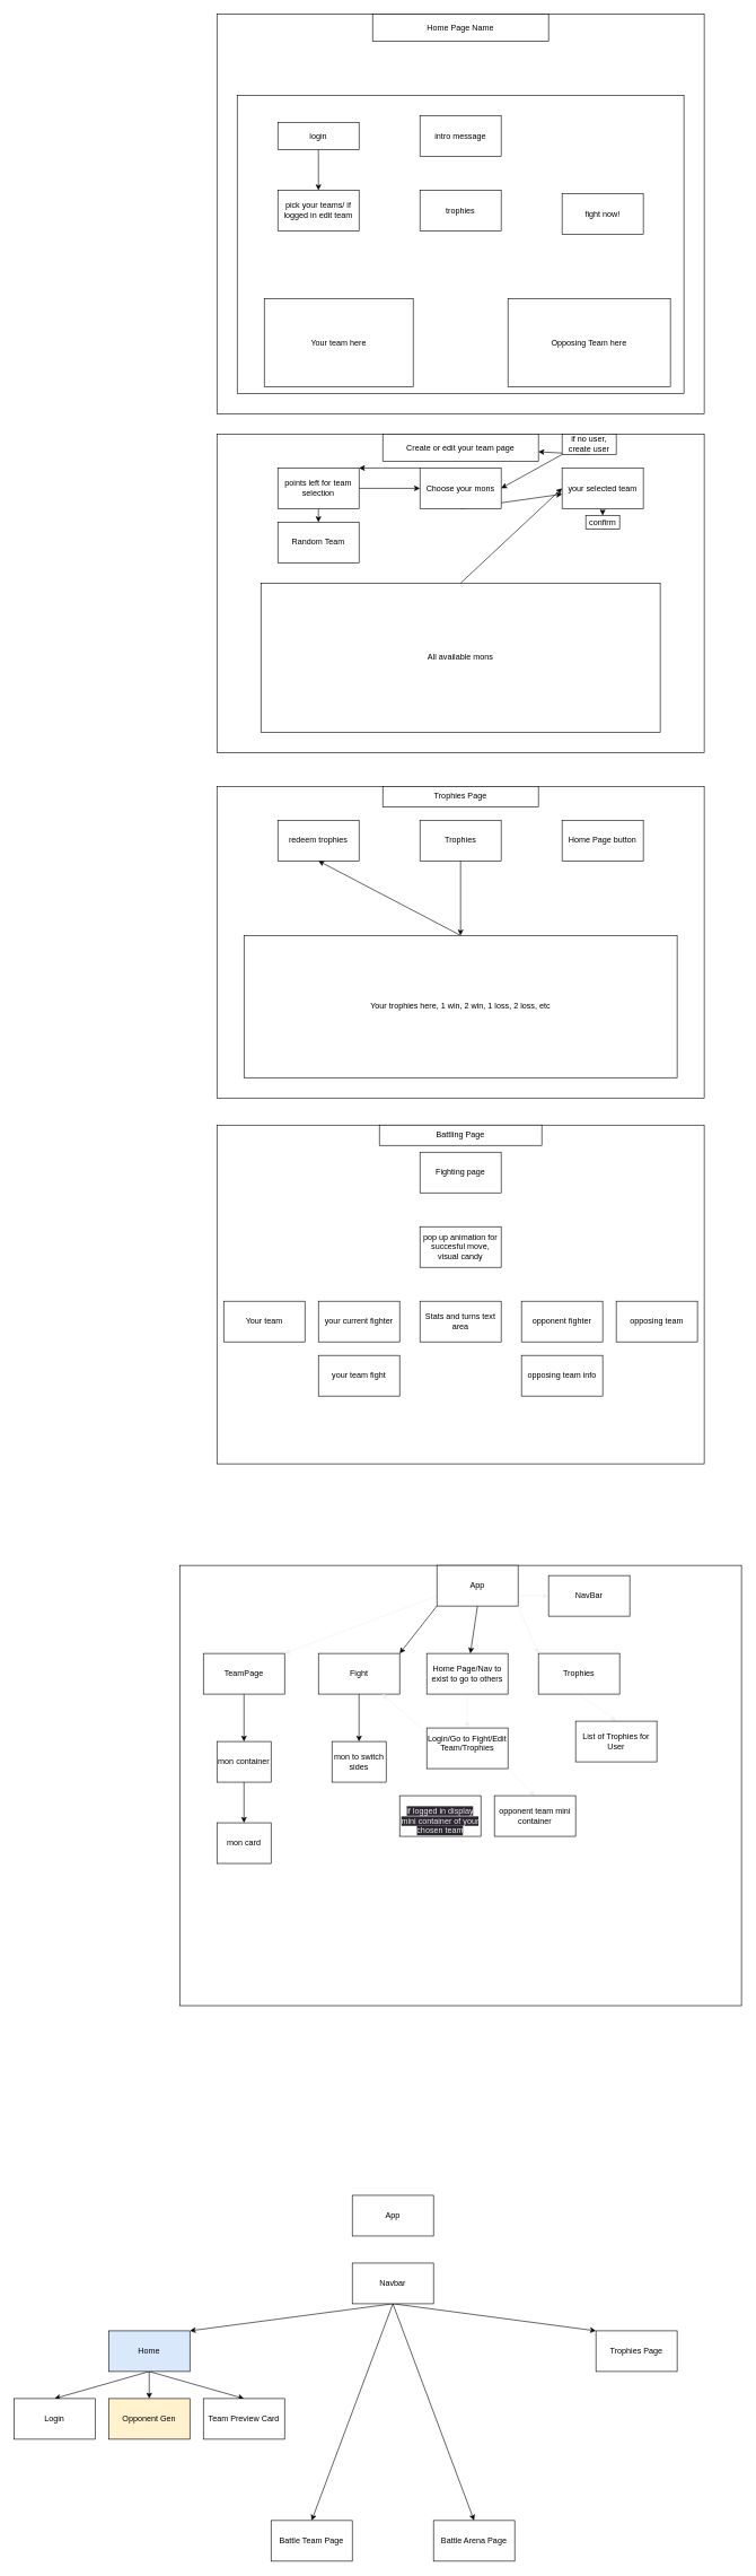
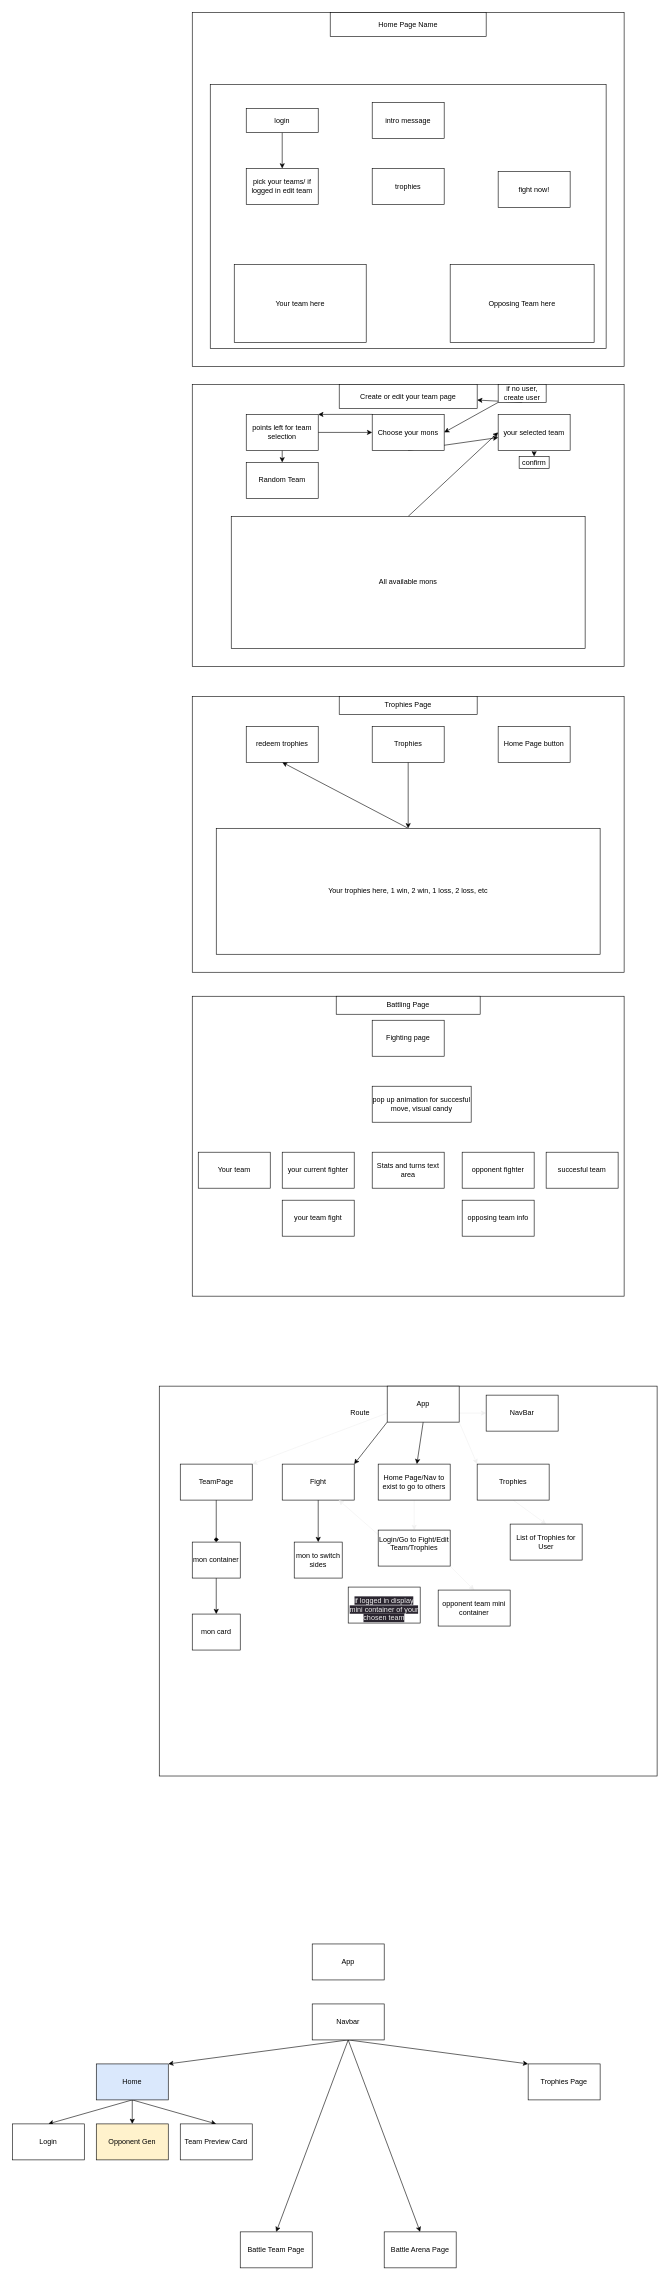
  <mxCell id="0" />
  <mxCell id="1" parent="0" />
  <mxCell id="2" value="" style="rounded=0;whiteSpace=wrap;html=1;" parent="1" vertex="1"><mxGeometry x="320" y="20" width="720" height="590" as="geometry" /></mxCell>
  <mxCell id="3" value="Home Page Name" style="rounded=0;whiteSpace=wrap;html=1;" parent="1" vertex="1"><mxGeometry x="550" y="20" width="260" height="40" as="geometry" /></mxCell>
  <mxCell id="4" value="" style="rounded=0;whiteSpace=wrap;html=1;" parent="1" vertex="1"><mxGeometry x="350" y="140" width="660" height="440" as="geometry" /></mxCell>
  <mxCell id="5" value="Your team here" style="rounded=0;whiteSpace=wrap;html=1;" parent="1" vertex="1"><mxGeometry x="390" y="440" width="220" height="130" as="geometry" /></mxCell>
  <mxCell id="6" value="Opposing Team here" style="rounded=0;whiteSpace=wrap;html=1;" parent="1" vertex="1"><mxGeometry x="750" y="440" width="240" height="130" as="geometry" /></mxCell>
  <mxCell id="7" value="intro message" style="rounded=0;whiteSpace=wrap;html=1;" parent="1" vertex="1"><mxGeometry x="620" y="170" width="120" height="60" as="geometry" /></mxCell>
  <mxCell id="8" value="pick your teams/ if logged in edit team" style="rounded=0;whiteSpace=wrap;html=1;" parent="1" vertex="1"><mxGeometry x="410" y="280" width="120" height="60" as="geometry" /></mxCell>
  <mxCell id="9" value="trophies" style="rounded=0;whiteSpace=wrap;html=1;" parent="1" vertex="1"><mxGeometry x="620" y="280" width="120" height="60" as="geometry" /></mxCell>
  <mxCell id="10" value="fight now!" style="rounded=0;whiteSpace=wrap;html=1;" parent="1" vertex="1"><mxGeometry x="830" y="285" width="120" height="60" as="geometry" /></mxCell>
  <mxCell id="11" value="" style="rounded=0;whiteSpace=wrap;html=1;" parent="1" vertex="1"><mxGeometry x="320" y="640" width="720" height="470" as="geometry" /></mxCell>
  <mxCell id="12" style="edgeStyle=none;html=1;exitX=0.5;exitY=1;exitDx=0;exitDy=0;" parent="1" source="14" target="18" edge="1"><mxGeometry relative="1" as="geometry" /></mxCell>
  <mxCell id="13" style="edgeStyle=none;html=1;exitX=0;exitY=0;exitDx=0;exitDy=0;entryX=1;entryY=0;entryDx=0;entryDy=0;" parent="1" source="14" target="22" edge="1"><mxGeometry relative="1" as="geometry" /></mxCell>
  <mxCell id="14" value="Choose your mons" style="rounded=0;whiteSpace=wrap;html=1;" parent="1" vertex="1"><mxGeometry x="620" y="690" width="120" height="60" as="geometry" /></mxCell>
  <mxCell id="15" style="edgeStyle=none;html=1;exitX=0.5;exitY=0;exitDx=0;exitDy=0;entryX=0;entryY=0.5;entryDx=0;entryDy=0;" parent="1" source="16" target="18" edge="1"><mxGeometry relative="1" as="geometry" /></mxCell>
  <mxCell id="16" value="All available mons" style="rounded=0;whiteSpace=wrap;html=1;" parent="1" vertex="1"><mxGeometry x="385" y="860" width="590" height="220" as="geometry" /></mxCell>
  <mxCell id="17" style="edgeStyle=none;html=1;exitX=0.5;exitY=1;exitDx=0;exitDy=0;entryX=0.5;entryY=0;entryDx=0;entryDy=0;" parent="1" source="18" target="19" edge="1"><mxGeometry relative="1" as="geometry" /></mxCell>
  <mxCell id="18" value="your selected team" style="rounded=0;whiteSpace=wrap;html=1;" parent="1" vertex="1"><mxGeometry x="830" y="690" width="120" height="60" as="geometry" /></mxCell>
  <mxCell id="19" value="confirm" style="rounded=0;whiteSpace=wrap;html=1;" parent="1" vertex="1"><mxGeometry x="865" y="760" width="50" height="20" as="geometry" /></mxCell>
  <mxCell id="20" style="edgeStyle=none;html=1;exitX=1;exitY=0.5;exitDx=0;exitDy=0;entryX=0;entryY=0.5;entryDx=0;entryDy=0;" parent="1" source="22" target="14" edge="1"><mxGeometry relative="1" as="geometry" /></mxCell>
  <mxCell id="21" style="edgeStyle=none;html=1;exitX=0.5;exitY=1;exitDx=0;exitDy=0;entryX=0.5;entryY=0;entryDx=0;entryDy=0;" parent="1" source="22" target="70" edge="1"><mxGeometry relative="1" as="geometry" /></mxCell>
  <mxCell id="22" value="points left for team selection" style="rounded=0;whiteSpace=wrap;html=1;" parent="1" vertex="1"><mxGeometry x="410" y="690" width="120" height="60" as="geometry" /></mxCell>
  <mxCell id="23" value="" style="rounded=0;whiteSpace=wrap;html=1;" parent="1" vertex="1"><mxGeometry x="320" y="1160" width="720" height="460" as="geometry" /></mxCell>
  <mxCell id="24" style="edgeStyle=none;html=1;exitX=0.5;exitY=1;exitDx=0;exitDy=0;entryX=0.5;entryY=0;entryDx=0;entryDy=0;" parent="1" source="25" target="27" edge="1"><mxGeometry relative="1" as="geometry" /></mxCell>
  <mxCell id="25" value="Trophies" style="rounded=0;whiteSpace=wrap;html=1;" parent="1" vertex="1"><mxGeometry x="620" y="1210" width="120" height="60" as="geometry" /></mxCell>
  <mxCell id="26" style="edgeStyle=none;html=1;exitX=0.5;exitY=0;exitDx=0;exitDy=0;entryX=0.5;entryY=1;entryDx=0;entryDy=0;" parent="1" source="27" target="28" edge="1"><mxGeometry relative="1" as="geometry" /></mxCell>
  <mxCell id="27" value="Your trophies here, 1 win, 2 win, 1 loss, 2 loss, etc" style="rounded=0;whiteSpace=wrap;html=1;" parent="1" vertex="1"><mxGeometry x="360" y="1380" width="640" height="210" as="geometry" /></mxCell>
  <mxCell id="28" value="redeem trophies" style="rounded=0;whiteSpace=wrap;html=1;" parent="1" vertex="1"><mxGeometry x="410" y="1210" width="120" height="60" as="geometry" /></mxCell>
  <mxCell id="29" value="Home Page button" style="rounded=0;whiteSpace=wrap;html=1;" parent="1" vertex="1"><mxGeometry x="830" y="1210" width="120" height="60" as="geometry" /></mxCell>
  <mxCell id="30" value="" style="rounded=0;whiteSpace=wrap;html=1;" parent="1" vertex="1"><mxGeometry x="320" y="1660" width="720" height="500" as="geometry" /></mxCell>
  <mxCell id="31" value="Fighting page" style="rounded=0;whiteSpace=wrap;html=1;" parent="1" vertex="1"><mxGeometry x="620" y="1700" width="120" height="60" as="geometry" /></mxCell>
  <mxCell id="32" value="Your team" style="rounded=0;whiteSpace=wrap;html=1;" parent="1" vertex="1"><mxGeometry x="330" y="1920" width="120" height="60" as="geometry" /></mxCell>
- <mxCell id="33" value="opposing team" style="rounded=0;whiteSpace=wrap;html=1;" parent="1" vertex="1"><mxGeometry x="910" y="1920" width="120" height="60" as="geometry" /></mxCell>
+ <mxCell id="33" value="succesful team" style="rounded=0;whiteSpace=wrap;html=1;" parent="1" vertex="1"><mxGeometry x="910" y="1920" width="120" height="60" as="geometry" /></mxCell>
  <mxCell id="34" value="Stats and turns text area" style="rounded=0;whiteSpace=wrap;html=1;" parent="1" vertex="1"><mxGeometry x="620" y="1920" width="120" height="60" as="geometry" /></mxCell>
  <mxCell id="35" value="your current fighter" style="rounded=0;whiteSpace=wrap;html=1;" parent="1" vertex="1"><mxGeometry x="470" y="1920" width="120" height="60" as="geometry" /></mxCell>
  <mxCell id="36" value="opponent fighter" style="rounded=0;whiteSpace=wrap;html=1;" parent="1" vertex="1"><mxGeometry x="770" y="1920" width="120" height="60" as="geometry" /></mxCell>
  <mxCell id="37" value="your team fight" style="rounded=0;whiteSpace=wrap;html=1;" parent="1" vertex="1"><mxGeometry x="470" y="2000" width="120" height="60" as="geometry" /></mxCell>
  <mxCell id="38" value="opposing team info" style="rounded=0;whiteSpace=wrap;html=1;" parent="1" vertex="1"><mxGeometry x="770" y="2000" width="120" height="60" as="geometry" /></mxCell>
- <mxCell id="39" value="pop up animation for succesful move, visual candy" style="rounded=0;whiteSpace=wrap;html=1;" parent="1" vertex="1"><mxGeometry x="620" y="1810" width="120" height="60" as="geometry" /></mxCell>
+ <mxCell id="39" value="pop up animation for succesful move, visual candy" style="rounded=0;whiteSpace=wrap;html=1;" parent="1" vertex="1"><mxGeometry x="620" y="1810" width="165" height="60" as="geometry" /></mxCell>
  <mxCell id="40" style="edgeStyle=none;html=1;exitX=0.5;exitY=1;exitDx=0;exitDy=0;" parent="1" source="41" target="8" edge="1"><mxGeometry relative="1" as="geometry" /></mxCell>
  <mxCell id="41" value="login" style="rounded=0;whiteSpace=wrap;html=1;" parent="1" vertex="1"><mxGeometry x="410" y="180" width="120" height="40" as="geometry" /></mxCell>
  <mxCell id="42" style="edgeStyle=none;html=1;exitX=0;exitY=1;exitDx=0;exitDy=0;entryX=1;entryY=0.5;entryDx=0;entryDy=0;" parent="1" source="44" target="14" edge="1"><mxGeometry relative="1" as="geometry" /></mxCell>
  <mxCell id="43" style="edgeStyle=none;html=1;exitX=0.5;exitY=1;exitDx=0;exitDy=0;" parent="1" source="44" target="45" edge="1"><mxGeometry relative="1" as="geometry" /></mxCell>
  <mxCell id="44" value="if no user, create user" style="rounded=0;whiteSpace=wrap;html=1;" parent="1" vertex="1"><mxGeometry x="830" y="640" width="80" height="30" as="geometry" /></mxCell>
  <mxCell id="45" value="Create or edit your team page" style="rounded=0;whiteSpace=wrap;html=1;" parent="1" vertex="1"><mxGeometry x="565" y="640" width="230" height="40" as="geometry" /></mxCell>
  <mxCell id="46" value="Trophies Page" style="rounded=0;whiteSpace=wrap;html=1;" parent="1" vertex="1"><mxGeometry x="565" y="1160" width="230" height="30" as="geometry" /></mxCell>
  <mxCell id="47" value="Battling Page" style="rounded=0;whiteSpace=wrap;html=1;" parent="1" vertex="1"><mxGeometry x="560" y="1660" width="240" height="30" as="geometry" /></mxCell>
  <mxCell id="48" value="" style="rounded=0;whiteSpace=wrap;html=1;" parent="1" vertex="1"><mxGeometry x="265" y="2310" width="830" height="650" as="geometry" /></mxCell>
  <mxCell id="49" style="edgeStyle=none;html=1;exitX=0.5;exitY=1;exitDx=0;exitDy=0;" parent="1" source="54" target="62" edge="1"><mxGeometry relative="1" as="geometry" /></mxCell>
  <mxCell id="50" style="html=1;exitX=0;exitY=1;exitDx=0;exitDy=0;entryX=1;entryY=0;entryDx=0;entryDy=0;" parent="1" source="54" target="56" edge="1"><mxGeometry relative="1" as="geometry" /></mxCell>
  <mxCell id="51" style="edgeStyle=none;html=1;exitX=1;exitY=1;exitDx=0;exitDy=0;entryX=0;entryY=0;entryDx=0;entryDy=0;strokeColor=#F0F0F0;" parent="1" source="54" target="59" edge="1"><mxGeometry relative="1" as="geometry" /></mxCell>
  <mxCell id="52" style="edgeStyle=none;html=1;exitX=1;exitY=0.75;exitDx=0;exitDy=0;strokeColor=#F0F0F0;" parent="1" source="54" target="57" edge="1"><mxGeometry relative="1" as="geometry" /></mxCell>
  <mxCell id="53" style="edgeStyle=none;html=1;exitX=0;exitY=0.75;exitDx=0;exitDy=0;entryX=1;entryY=0;entryDx=0;entryDy=0;strokeColor=#F0F0F0;" parent="1" source="54" target="72" edge="1"><mxGeometry relative="1" as="geometry" /></mxCell>
  <mxCell id="54" value="App" style="rounded=0;whiteSpace=wrap;html=1;" parent="1" vertex="1"><mxGeometry x="645" y="2310" width="120" height="60" as="geometry" /></mxCell>
  <mxCell id="55" style="edgeStyle=none;html=1;exitX=0.5;exitY=1;exitDx=0;exitDy=0;entryX=0.5;entryY=0;entryDx=0;entryDy=0;" parent="1" source="56" target="69" edge="1"><mxGeometry relative="1" as="geometry" /></mxCell>
  <mxCell id="56" value="Fight" style="rounded=0;whiteSpace=wrap;html=1;" parent="1" vertex="1"><mxGeometry x="470" y="2440" width="120" height="60" as="geometry" /></mxCell>
  <mxCell id="57" value="NavBar" style="rounded=0;whiteSpace=wrap;html=1;" parent="1" vertex="1"><mxGeometry x="810" y="2325" width="120" height="60" as="geometry" /></mxCell>
  <mxCell id="58" style="edgeStyle=none;html=1;exitX=0.5;exitY=1;exitDx=0;exitDy=0;entryX=0.5;entryY=0;entryDx=0;entryDy=0;strokeColor=#F0F0F0;" parent="1" source="59" target="75" edge="1"><mxGeometry relative="1" as="geometry" /></mxCell>
  <mxCell id="59" value="Trophies" style="rounded=0;whiteSpace=wrap;html=1;" parent="1" vertex="1"><mxGeometry x="795" y="2440" width="120" height="60" as="geometry" /></mxCell>
- <mxCell id="60" style="html=1;exitX=0.5;exitY=1;exitDx=0;exitDy=0;" parent="1" source="72" target="68" edge="1"><mxGeometry relative="1" as="geometry" /></mxCell>
+ <mxCell id="60" style="html=1;exitX=0.5;exitY=1;exitDx=0;exitDy=0;endArrow=diamond;" parent="1" source="72" target="68" edge="1"><mxGeometry relative="1" as="geometry" /></mxCell>
  <mxCell id="61" style="edgeStyle=none;html=1;strokeColor=#F0F0F0;" parent="1" source="62" target="65" edge="1"><mxGeometry relative="1" as="geometry" /></mxCell>
  <mxCell id="62" value="Home Page/Nav to exist to go to others" style="rounded=0;whiteSpace=wrap;html=1;" parent="1" vertex="1"><mxGeometry x="630" y="2440" width="120" height="60" as="geometry" /></mxCell>
  <mxCell id="63" style="edgeStyle=none;html=1;exitX=0.5;exitY=1;exitDx=0;exitDy=0;strokeColor=#F0F0F0;" parent="1" source="65" target="56" edge="1"><mxGeometry relative="1" as="geometry" /></mxCell>
  <mxCell id="64" style="edgeStyle=none;html=1;exitX=1;exitY=1;exitDx=0;exitDy=0;entryX=0.5;entryY=0;entryDx=0;entryDy=0;strokeColor=#F0F0F0;" parent="1" source="65" target="74" edge="1"><mxGeometry relative="1" as="geometry" /></mxCell>
  <mxCell id="65" value="Login/Go to Fight/Edit Team/Trophies&lt;br&gt;&lt;br&gt;" style="rounded=0;whiteSpace=wrap;html=1;" parent="1" vertex="1"><mxGeometry x="630" y="2550" width="120" height="60" as="geometry" /></mxCell>
  <mxCell id="66" value="mon card" style="rounded=0;whiteSpace=wrap;html=1;" parent="1" vertex="1"><mxGeometry x="320" y="2690" width="80" height="60" as="geometry" /></mxCell>
  <mxCell id="67" style="edgeStyle=none;html=1;entryX=0.5;entryY=0;entryDx=0;entryDy=0;exitX=0.5;exitY=1;exitDx=0;exitDy=0;" parent="1" source="68" target="66" edge="1"><mxGeometry relative="1" as="geometry"><mxPoint x="690" y="2630" as="sourcePoint" /></mxGeometry></mxCell>
  <mxCell id="68" value="mon container" style="rounded=0;whiteSpace=wrap;html=1;" parent="1" vertex="1"><mxGeometry x="320" y="2570" width="80" height="60" as="geometry" /></mxCell>
  <mxCell id="69" value="mon to switch sides" style="rounded=0;whiteSpace=wrap;html=1;" parent="1" vertex="1"><mxGeometry x="490" y="2570" width="80" height="60" as="geometry" /></mxCell>
  <mxCell id="70" value="Random Team" style="rounded=0;whiteSpace=wrap;html=1;" parent="1" vertex="1"><mxGeometry x="410" y="770" width="120" height="60" as="geometry" /></mxCell>
+ <mxCell id="71" value="Route" style="text;strokeColor=none;align=center;fillColor=none;html=1;verticalAlign=middle;whiteSpace=wrap;rounded=0;" parent="1" vertex="1"><mxGeometry x="570" y="2340" width="60" height="30" as="geometry" /></mxCell>
  <mxCell id="72" value="TeamPage" style="whiteSpace=wrap;html=1;" parent="1" vertex="1"><mxGeometry x="300" y="2440" width="120" height="60" as="geometry" /></mxCell>
- <mxCell id="73" value="&lt;br&gt;&lt;span style=&quot;color: rgb(240, 240, 240); font-family: Helvetica; font-size: 12px; font-style: normal; font-variant-ligatures: normal; font-variant-caps: normal; letter-spacing: normal; orphans: 2; text-align: center; text-indent: 0px; text-transform: none; widows: 2; word-spacing: 0px; -webkit-text-stroke-width: 0px; background-color: rgb(42, 37, 47); text-decoration-thickness: initial; text-decoration-style: initial; text-decoration-color: initial; float: none; display: inline !important;&quot;&gt;if logged in display mini container of your chosen team&lt;/span&gt;&lt;br&gt;" style="whiteSpace=wrap;html=1;" parent="1" vertex="1"><mxGeometry x="590" y="2650" width="120" height="60" as="geometry" /></mxCell>
+ <mxCell id="73" value="&lt;br&gt;&lt;span style=&quot;color: rgb(240, 240, 240); font-family: Helvetica; font-size: 12px; font-style: normal; font-variant-ligatures: normal; font-variant-caps: normal; letter-spacing: normal; orphans: 2; text-align: center; text-indent: 0px; text-transform: none; widows: 2; word-spacing: 0px; -webkit-text-stroke-width: 0px; background-color: rgb(42, 37, 47); text-decoration-thickness: initial; text-decoration-style: initial; text-decoration-color: initial; float: none; display: inline !important;&quot;&gt;if logged in display mini container of your chosen team&lt;/span&gt;&lt;br&gt;" style="whiteSpace=wrap;html=1;" parent="1" vertex="1"><mxGeometry x="580" y="2645" width="120" height="60" as="geometry" /></mxCell>
  <mxCell id="74" value="opponent team mini container" style="whiteSpace=wrap;html=1;" parent="1" vertex="1"><mxGeometry x="730" y="2650" width="120" height="60" as="geometry" /></mxCell>
  <mxCell id="75" value="List of Trophies for User" style="whiteSpace=wrap;html=1;" parent="1" vertex="1"><mxGeometry x="850" y="2540" width="120" height="60" as="geometry" /></mxCell>
  <mxCell id="76" value="App" style="rounded=0;whiteSpace=wrap;html=1;" parent="1" vertex="1"><mxGeometry x="520" y="3240" width="120" height="60" as="geometry" /></mxCell>
  <mxCell id="77" style="edgeStyle=none;html=1;exitX=0.5;exitY=1;exitDx=0;exitDy=0;entryX=1;entryY=0;entryDx=0;entryDy=0;" parent="1" source="81" target="85" edge="1"><mxGeometry relative="1" as="geometry" /></mxCell>
  <mxCell id="78" style="edgeStyle=none;html=1;exitX=0.5;exitY=1;exitDx=0;exitDy=0;entryX=0.5;entryY=0;entryDx=0;entryDy=0;" parent="1" source="81" target="86" edge="1"><mxGeometry relative="1" as="geometry" /></mxCell>
  <mxCell id="79" style="edgeStyle=none;html=1;exitX=0.5;exitY=1;exitDx=0;exitDy=0;entryX=0.5;entryY=0;entryDx=0;entryDy=0;" parent="1" source="81" target="87" edge="1"><mxGeometry relative="1" as="geometry" /></mxCell>
  <mxCell id="80" style="edgeStyle=none;html=1;exitX=0.5;exitY=1;exitDx=0;exitDy=0;entryX=0;entryY=0;entryDx=0;entryDy=0;" parent="1" source="81" target="88" edge="1"><mxGeometry relative="1" as="geometry" /></mxCell>
  <mxCell id="81" value="Navbar" style="rounded=0;whiteSpace=wrap;html=1;" parent="1" vertex="1"><mxGeometry x="520" y="3340" width="120" height="60" as="geometry" /></mxCell>
  <mxCell id="82" style="edgeStyle=none;html=1;entryX=0.5;entryY=0;entryDx=0;entryDy=0;" parent="1" target="89" edge="1"><mxGeometry relative="1" as="geometry"><mxPoint x="220" y="3500" as="sourcePoint" /></mxGeometry></mxCell>
  <mxCell id="83" style="edgeStyle=none;html=1;exitX=0.5;exitY=1;exitDx=0;exitDy=0;entryX=0.5;entryY=0;entryDx=0;entryDy=0;" parent="1" source="85" target="90" edge="1"><mxGeometry relative="1" as="geometry" /></mxCell>
  <mxCell id="84" style="edgeStyle=none;html=1;exitX=0.5;exitY=1;exitDx=0;exitDy=0;entryX=0.5;entryY=0;entryDx=0;entryDy=0;" parent="1" source="85" target="91" edge="1"><mxGeometry relative="1" as="geometry" /></mxCell>
  <mxCell id="85" value="Home" style="rounded=0;whiteSpace=wrap;html=1;fillColor=#dae8fc;" parent="1" vertex="1"><mxGeometry x="160" y="3440" width="120" height="60" as="geometry" /></mxCell>
  <mxCell id="86" value="Battle Team Page" style="rounded=0;whiteSpace=wrap;html=1;" parent="1" vertex="1"><mxGeometry x="400" y="3720" width="120" height="60" as="geometry" /></mxCell>
  <mxCell id="87" value="Battle Arena Page" style="rounded=0;whiteSpace=wrap;html=1;" parent="1" vertex="1"><mxGeometry x="640" y="3720" width="120" height="60" as="geometry" /></mxCell>
  <mxCell id="88" value="Trophies Page" style="rounded=0;whiteSpace=wrap;html=1;" parent="1" vertex="1"><mxGeometry x="880" y="3440" width="120" height="60" as="geometry" /></mxCell>
  <mxCell id="89" value="Login" style="rounded=0;whiteSpace=wrap;html=1;" parent="1" vertex="1"><mxGeometry x="20" y="3540" width="120" height="60" as="geometry" /></mxCell>
  <mxCell id="90" value="Team Preview Card" style="rounded=0;whiteSpace=wrap;html=1;" parent="1" vertex="1"><mxGeometry x="300" y="3540" width="120" height="60" as="geometry" /></mxCell>
  <mxCell id="91" value="Opponent Gen" style="rounded=0;whiteSpace=wrap;html=1;fillColor=#fff2cc;" parent="1" vertex="1"><mxGeometry x="160" y="3540" width="120" height="60" as="geometry" /></mxCell>
